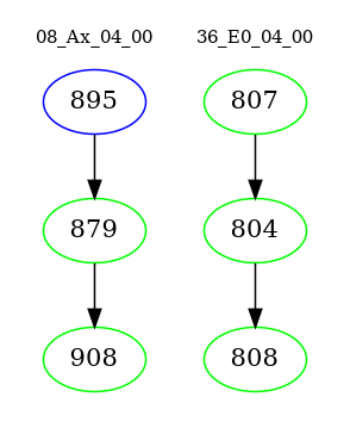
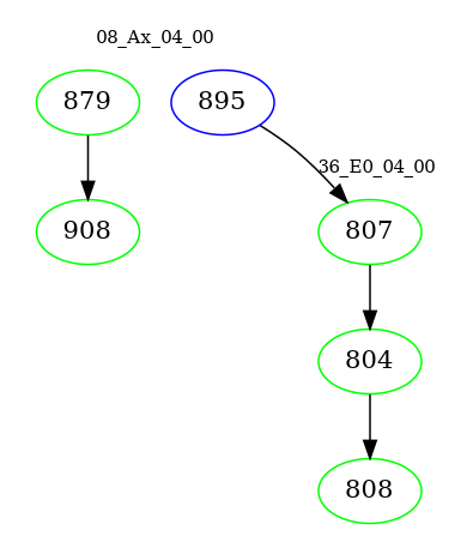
  digraph {
    node [color=green]
    edge [color=black]
    n1 [color=blue label=895]
    n2 [label=879]
    n3 [label=908]
    n4 [label=807]
    n5 [label=804]
    n6 [label=808]
    subgraph cluster_1 {
      color=white
      fontsize=10
      label="08_Ax_04_00"
      n1
      n2
      n3
    }
    subgraph cluster_2 {
      color=white
      fontsize=10
      label="36_E0_04_00"
      n4
      n5
      n6
    }
-   n1 -> n2
+   n1 -> n4
    n2 -> n3
    n4 -> n5
    n5 -> n6
  }
